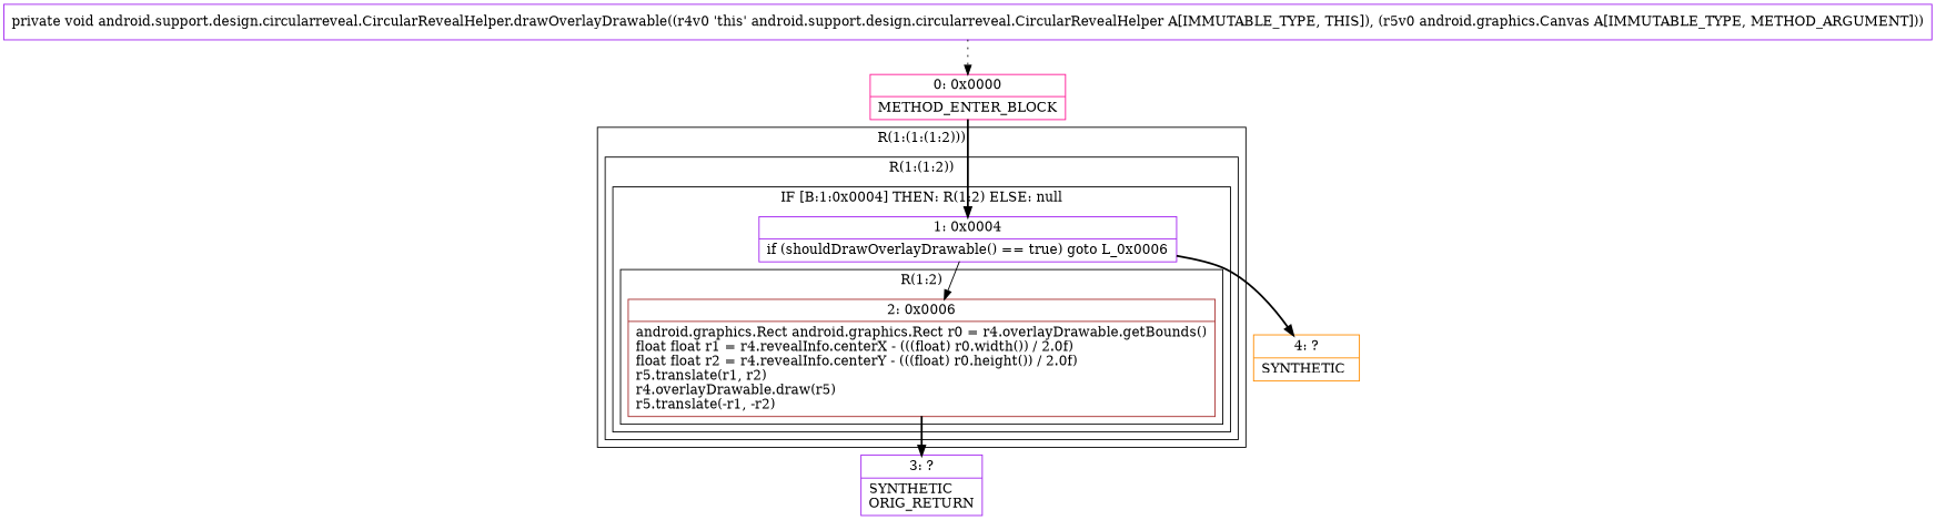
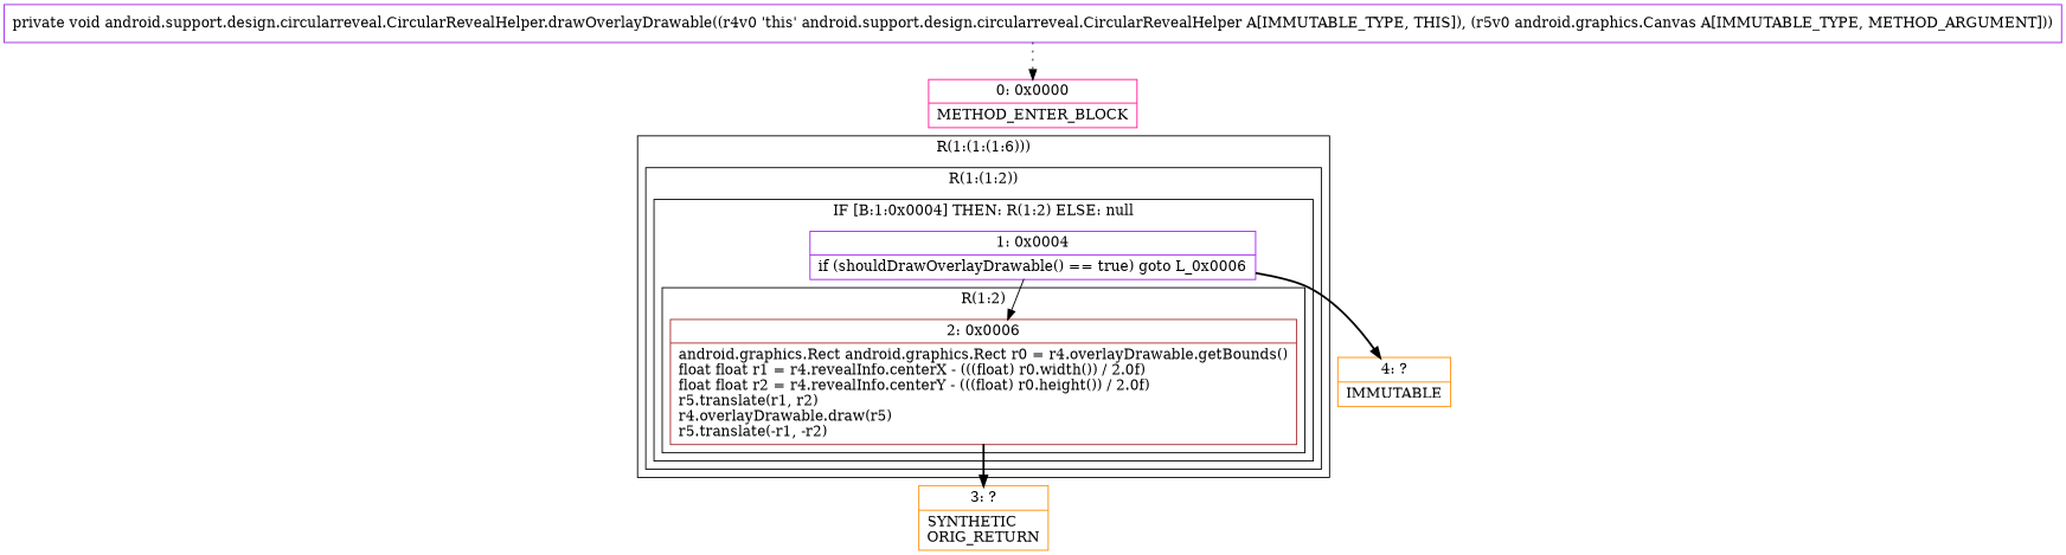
  digraph {
    node [color=purple shape=record]
    edge [style=bold]
    n1 [color=brown label="{2\:\ 0x0006|android.graphics.Rect android.graphics.Rect r0 = r4.overlayDrawable.getBounds()\lfloat float r1 = r4.revealInfo.centerX \- (((float) r0.width()) \/ 2.0f)\lfloat float r2 = r4.revealInfo.centerY \- (((float) r0.height()) \/ 2.0f)\lr5.translate(r1, r2)\lr4.overlayDrawable.draw(r5)\lr5.translate(\-r1, \-r2)\l}"]
    n2 [label="{1\:\ 0x0004|if (shouldDrawOverlayDrawable() == true) goto L_0x0006\l}"]
-   n3 [label="{3\:\ ?|SYNTHETIC\lORIG_RETURN\l}"]
-   n4 [color=darkorange label="{4\:\ ?|SYNTHETIC\l}"]
+   n3 [color=darkorange label="{3\:\ ?|SYNTHETIC\lORIG_RETURN\l}"]
+   n4 [color=darkorange label="{4\:\ ?|IMMUTABLE\l}"]
    n5 [color=deeppink label="{0\:\ 0x0000|METHOD_ENTER_BLOCK\l}"]
    n6 [label="{private void android.support.design.circularreveal.CircularRevealHelper.drawOverlayDrawable((r4v0 'this' android.support.design.circularreveal.CircularRevealHelper A[IMMUTABLE_TYPE, THIS]), (r5v0 android.graphics.Canvas A[IMMUTABLE_TYPE, METHOD_ARGUMENT])) }"]
    subgraph cluster_1 {
-     label="R(1:(1:(1:2)))"
+     label="R(1:(1:(1:6)))"
      subgraph cluster_2 {
        label="R(1:(1:2))"
        subgraph cluster_3 {
          label="IF [B:1:0x0004] THEN: R(1:2) ELSE: null"
          n2
          subgraph cluster_4 {
            label="R(1:2)"
            n1
          }
        }
      }
    }
    n1 -> n3
    n2 -> n1 [style=solid]
    n2 -> n4
-   n5 -> n2
    n6 -> n5 [style=dotted]
  }
